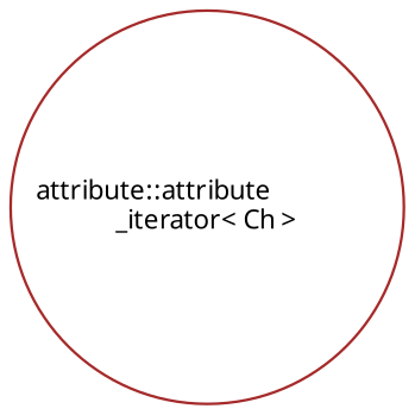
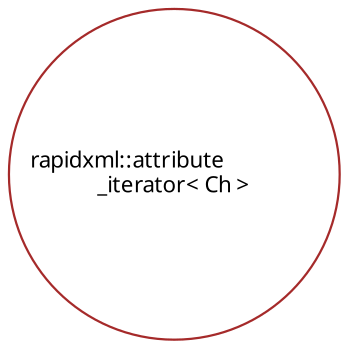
  digraph {
    rankdir=LR
-   n1 [color=brown fillcolor=white fontname=Verdana fontsize=10 height=0.2 label="attribute::attribute\l_iterator\< Ch \>" shape=circle style=filled width=0.4]
+   n1 [color=brown fillcolor=white fontname=Verdana fontsize=10 height=0.2 label="rapidxml::attribute\l_iterator\< Ch \>" shape=circle style=filled width=0.4]
  }
